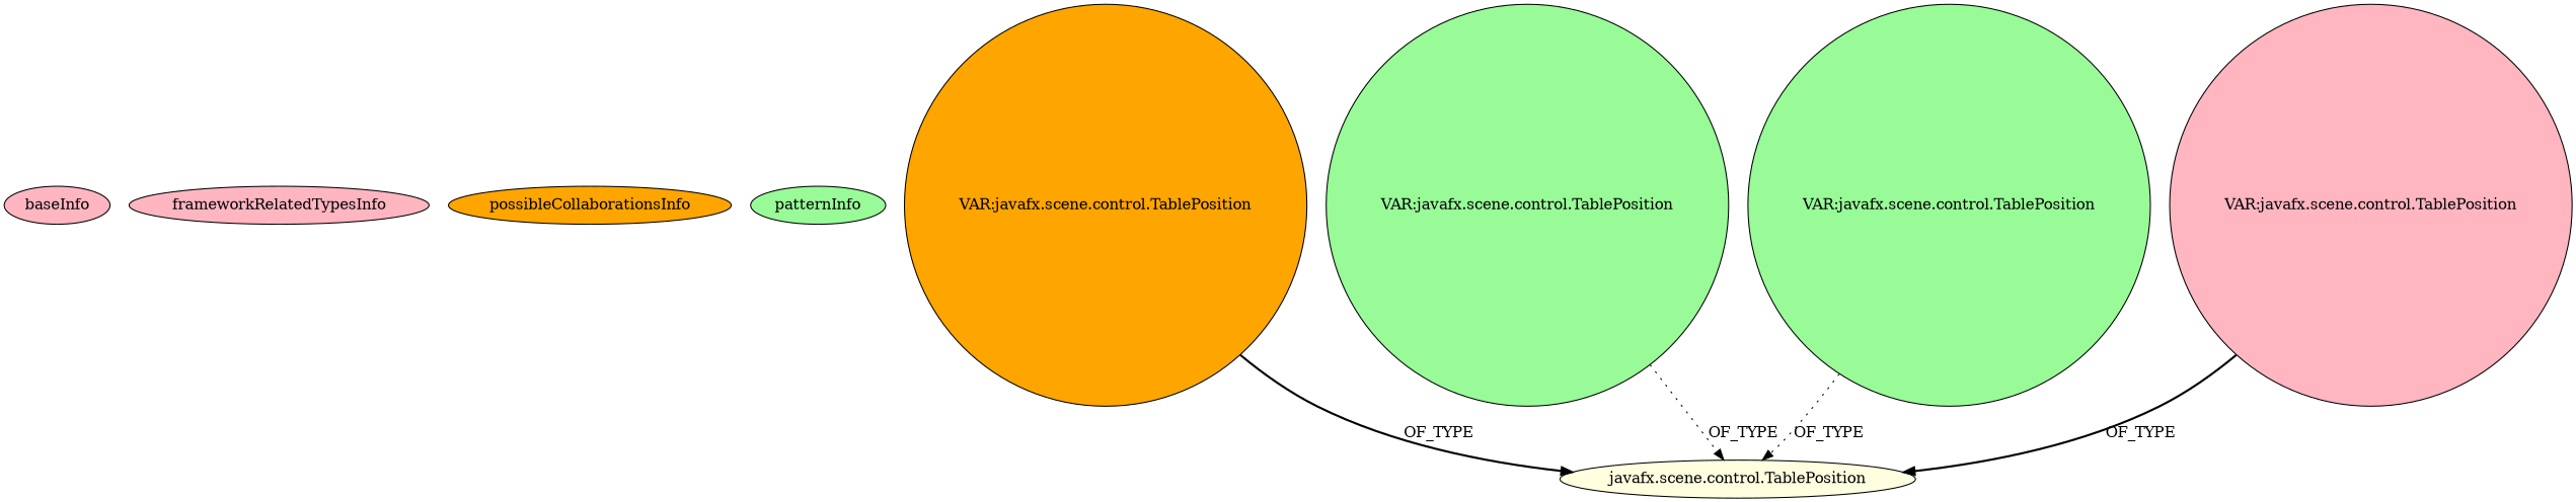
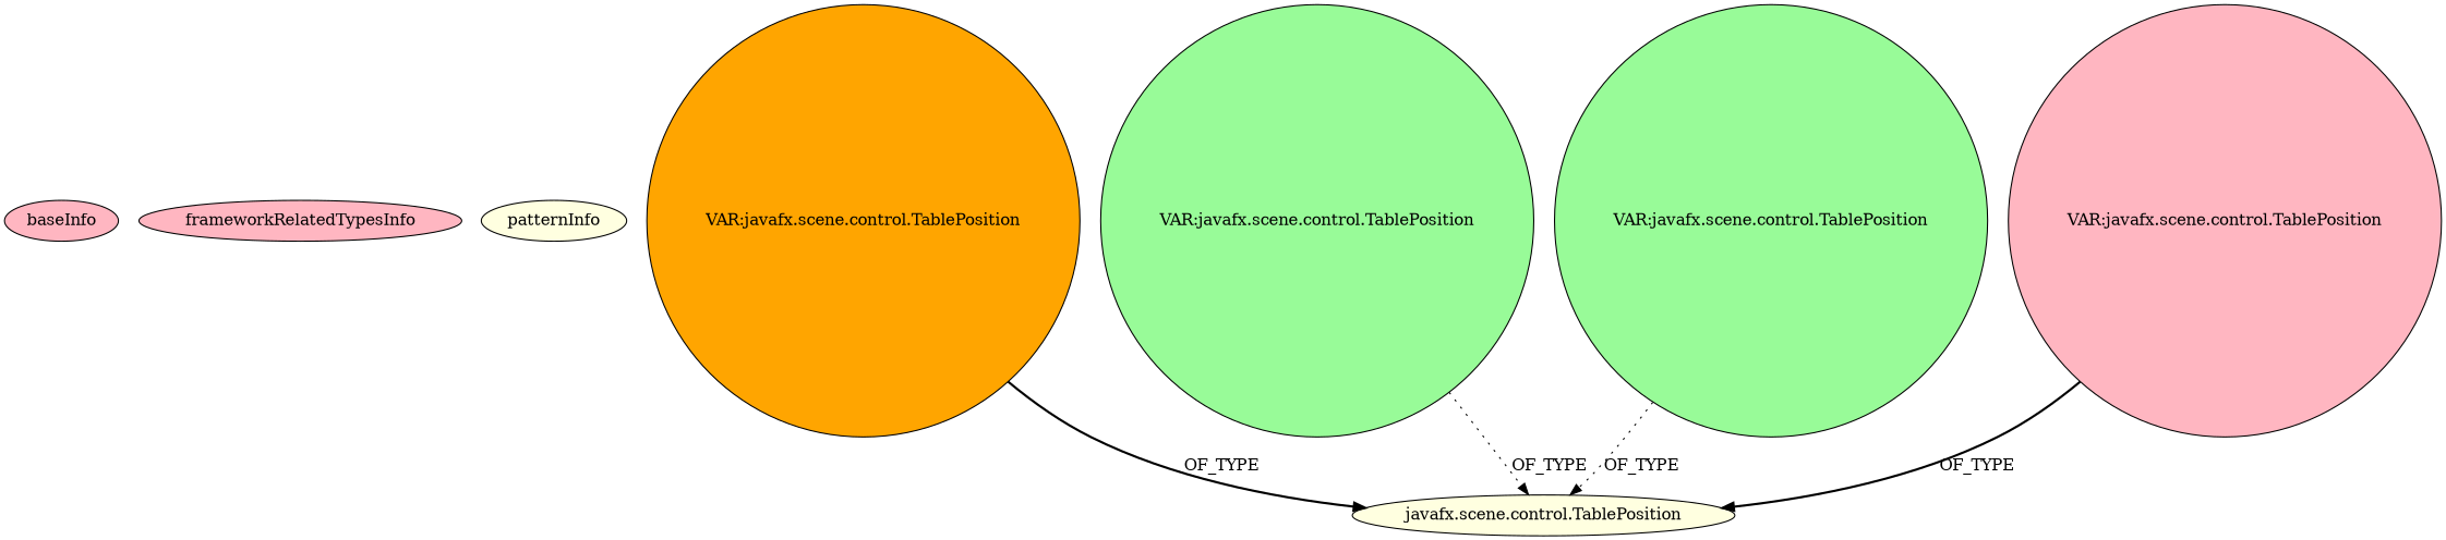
  digraph {
    node [fillcolor=lightpink style=filled isFrameworkType=false]
    edge [style=bold]
    baseInfo [category=pattern graphId=2002 isAnonymous=false possibleRelation=false isFrameworkType=""]
    frameworkRelatedTypesInfo [isFrameworkType=""]
-   possibleCollaborationsInfo [fillcolor=orange isFrameworkType=""]
-   patternInfo [fillcolor=palegreen frequency=2.0 patternRootClient=null isFrameworkType=""]
+   patternInfo [fillcolor=lightyellow frequency=2.0 patternRootClient=null isFrameworkType=""]
    n5 [fillcolor=lightyellow label="javafx.scene.control.TablePosition" vertexType=FRAMEWORK_CLASS_TYPE]
    n6 [fillcolor=orange label="VAR:javafx.scene.control.TablePosition" shape=circle vertexType=VARIABLE_EXPRESION]
    n7 [fillcolor=palegreen label="VAR:javafx.scene.control.TablePosition" shape=circle vertexType=VARIABLE_EXPRESION]
    n8 [fillcolor=palegreen label="VAR:javafx.scene.control.TablePosition" shape=circle vertexType=VARIABLE_EXPRESION]
    n9 [label="VAR:javafx.scene.control.TablePosition" shape=circle vertexType=VARIABLE_EXPRESION]
    n6 -> n5 [label=OF_TYPE]
    n7 -> n5 [label=OF_TYPE style=dotted]
    n8 -> n5 [label=OF_TYPE style=dotted]
    n9 -> n5 [label=OF_TYPE]
  }
